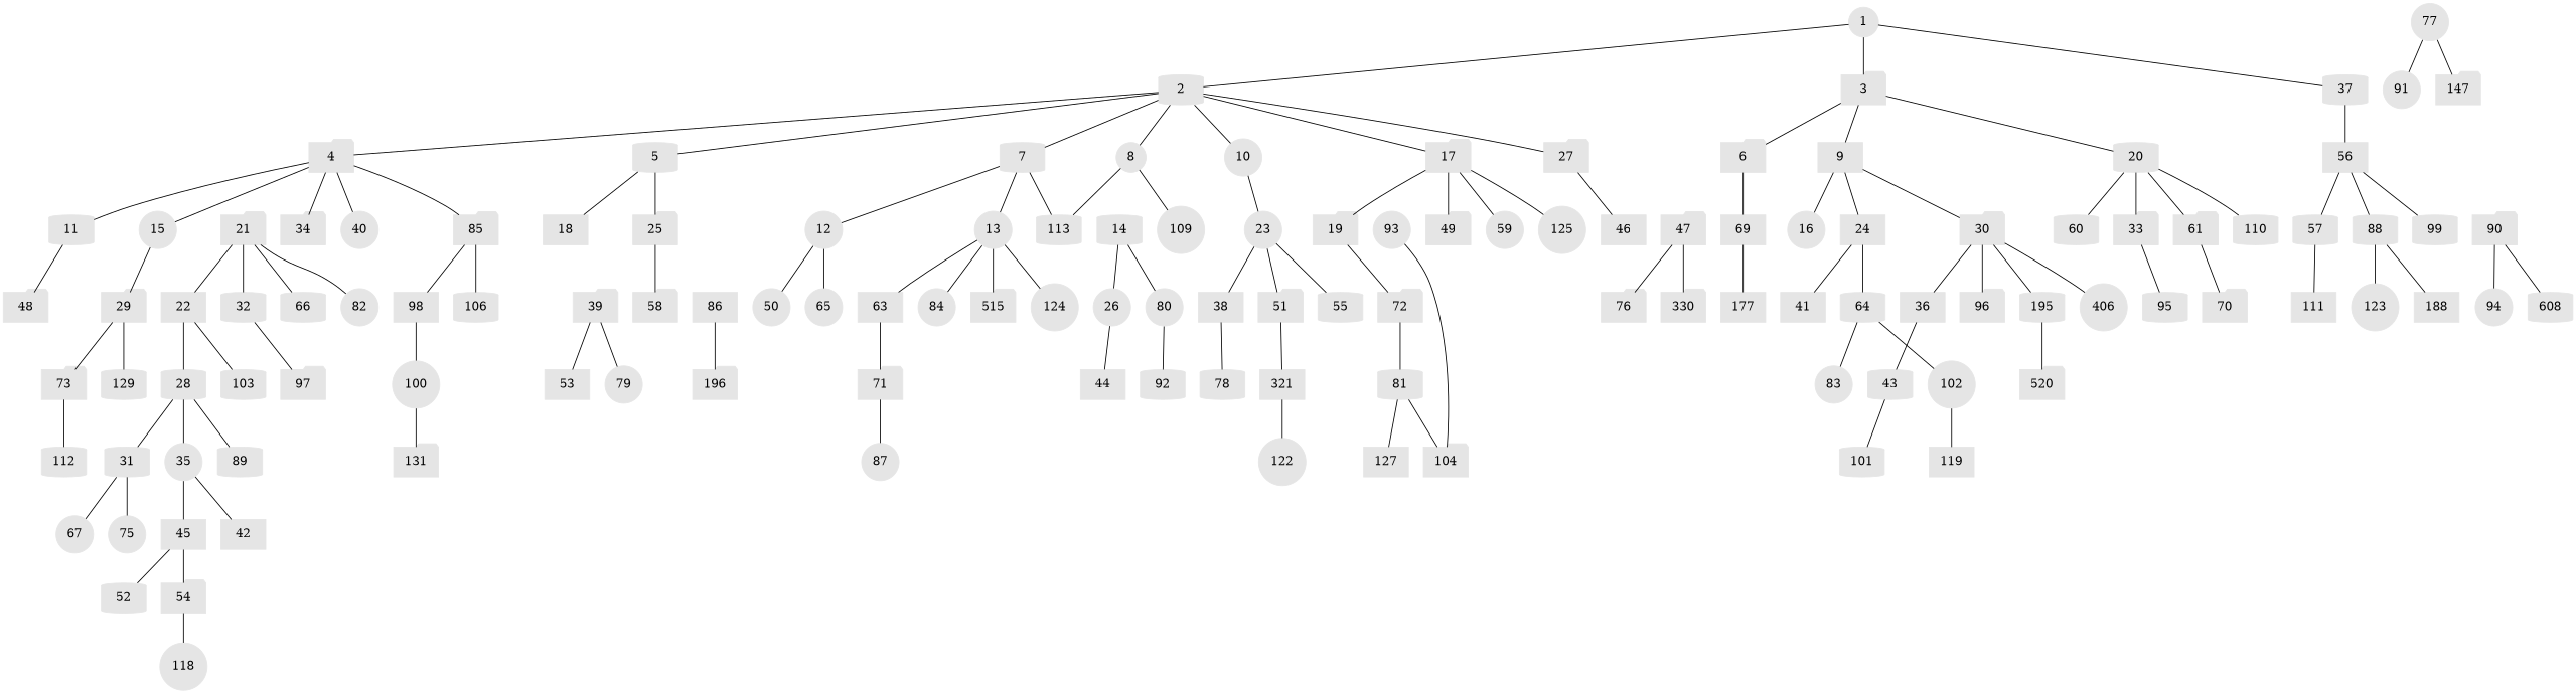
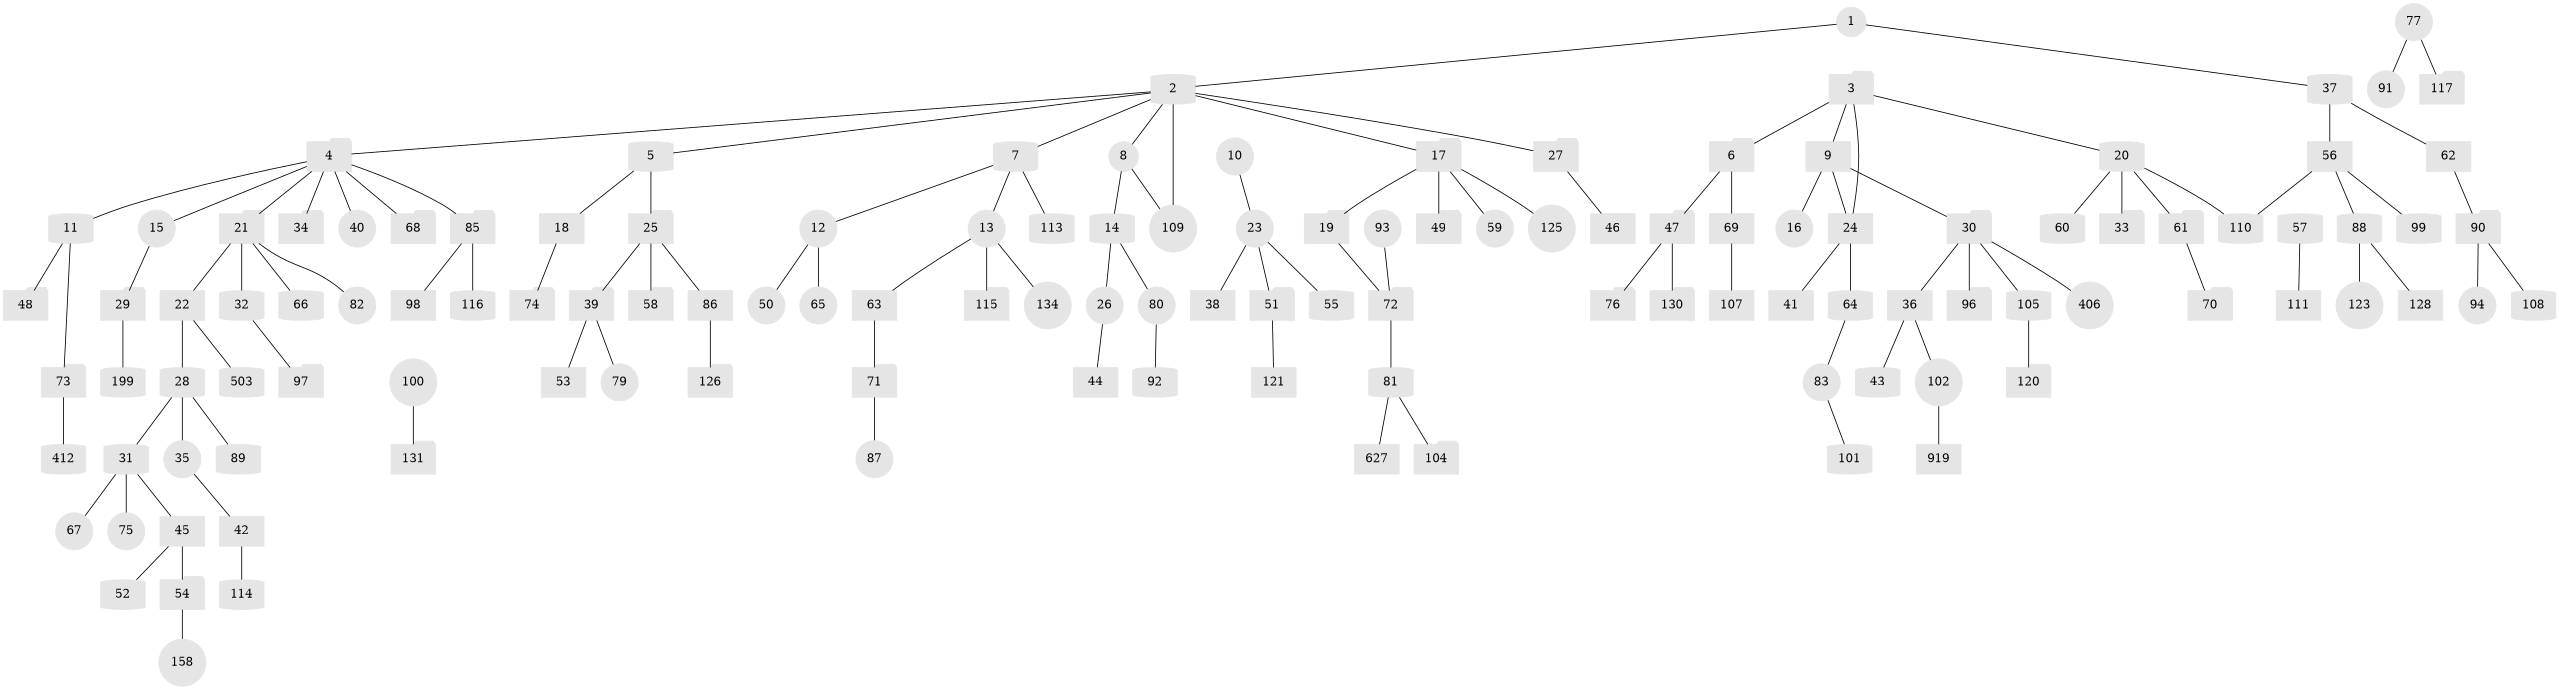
  graph {
    node [color=gray90 shape=folder style=filled]
    1 [shape=circle]
    2 [shape=cylinder]
    3
    37 [shape=cylinder]
    4
    5 [shape=cylinder]
    7 [shape=cylinder]
    8 [shape=circle]
    10 [shape=circle]
    17
    27
    6
    9 [shape=box]
    20 [shape=cylinder]
    56 [shape=box]
+   62 [shape=box]
    60 [shape=cylinder]
    11 [shape=cylinder]
    15 [shape=circle]
    21
    34
    40 [shape=circle]
+   68
    85
    18 [shape=box]
    25
    12 [shape=circle]
    13 [shape=circle]
    113 [shape=cylinder]
    14 [shape=cylinder]
    109 [shape=circle]
    23 [shape=circle]
    19
    49
    59 [shape=circle]
    125 [shape=circle]
    46 [shape=box]
    47
    69 [shape=box]
    16 [shape=circle]
    24 [shape=box]
    30
    33
    61
    110 [shape=cylinder]
    48
    73
    29
    22 [shape=box]
    32 [shape=cylinder]
    66 [shape=cylinder]
    82 [shape=circle]
    98 [shape=box]
-   116 [shape=cylinder label=106]
+   116 [shape=cylinder]
+   74
    39
    58
    86 [shape=box]
    76
-   130 [label=330]
-   107 [shape=box label=177]
+   130
+   107 [shape=box]
    50 [shape=circle]
    65 [shape=circle]
    63 [shape=box]
-   84 [shape=circle]
-   115 [label=515]
-   124 [shape=circle]
+   115
+   124 [shape=circle label=134]
    26 [shape=circle]
    80 [shape=circle]
    41 [shape=box]
    64 [shape=cylinder]
    36 [shape=box]
    96
-   105 [shape=cylinder label=195]
+   105 [shape=cylinder]
    n75 [label=406 shape=circle]
    38 [shape=box]
    51
    55 [shape=cylinder]
-   112 [shape=cylinder]
+   112 [shape=cylinder label=412]
    71
    44 [shape=box]
    92 [shape=cylinder]
-   129 [shape=cylinder]
+   129 [shape=cylinder label=199]
    72
    77 [shape=circle]
    91 [shape=circle]
-   117 [label=147]
+   117
    81 [shape=cylinder]
-   95 [shape=cylinder]
    70
    28 [shape=cylinder]
-   103 [shape=cylinder]
+   103 [shape=cylinder label=503]
    97
    31 [shape=cylinder]
    35 [shape=circle]
    89 [shape=cylinder]
-   78 [shape=cylinder]
-   121 [shape=box label=321]
+   121 [shape=box]
    83 [shape=circle]
    53 [shape=box]
    79 [shape=circle]
-   126 [label=196]
+   126
    67 [shape=circle]
    75 [shape=circle]
    42 [shape=box]
    45 [shape=box]
    43 [shape=cylinder]
    102 [shape=circle]
-   120 [label=520]
+   120
+   114 [shape=cylinder]
    52 [shape=cylinder]
    54
-   119 [shape=box]
+   119 [shape=box label=919]
    57 [shape=cylinder]
    88 [shape=cylinder]
    99 [shape=cylinder]
    90
-   118 [shape=circle]
-   122 [shape=circle]
+   118 [shape=circle label=158]
    111 [shape=box]
    123 [shape=circle]
-   128 [shape=box label=188]
+   128 [shape=box]
    94 [shape=circle]
-   108 [shape=cylinder label=608]
+   108 [shape=cylinder]
    87 [shape=circle]
    101 [shape=cylinder]
-   127 [shape=box]
+   127 [shape=box label=627]
    104
    93 [shape=circle]
    100 [shape=circle]
    131
    1 -- 2
-   1 -- 3
+   24 -- 3
    1 -- 37
    2 -- 4
    2 -- 5
    2 -- 7
    2 -- 8
-   2 -- 10
+   2 -- 109
    2 -- 17
    2 -- 27
    3 -- 6
    3 -- 9
    3 -- 20
    37 -- 56
+   37 -- 62
    4 -- 11
    4 -- 15
+   4 -- 21
    4 -- 34
    4 -- 40
+   4 -- 68
    4 -- 85
    5 -- 18
    5 -- 25
    7 -- 12
    7 -- 13
    7 -- 113
-   8 -- 113
+   8 -- 14
    8 -- 109
    10 -- 23
    17 -- 19
    17 -- 49
    17 -- 59
    17 -- 125
    27 -- 46
+   6 -- 47
    6 -- 69
    9 -- 16
    9 -- 24
    9 -- 30
    20 -- 60
    20 -- 33
    20 -- 61
    20 -- 110
-   56 -- 57
+   56 -- 110
    56 -- 88
    56 -- 99
+   62 -- 90
    11 -- 48
-   29 -- 73
+   11 -- 73
    15 -- 29
    21 -- 22
    21 -- 32
    21 -- 66
    21 -- 82
    85 -- 98
    85 -- 116
+   18 -- 74
+   25 -- 39
    25 -- 58
+   25 -- 86
    12 -- 50
    12 -- 65
    13 -- 63
-   13 -- 84
    13 -- 115
    13 -- 124
    14 -- 26
    14 -- 80
    23 -- 38
    23 -- 51
    23 -- 55
    19 -- 72
    47 -- 76
    47 -- 130
    69 -- 107
    24 -- 41
    24 -- 64
    30 -- 36
    30 -- 96
    30 -- 105
    30 -- n75
-   33 -- 95
    61 -- 70
    73 -- 112
    29 -- 129
    22 -- 28
    22 -- 103
    32 -- 97
-   98 -- 100
    39 -- 53
    39 -- 79
    86 -- 126
    63 -- 71
    26 -- 44
    80 -- 92
    64 -- 83
    36 -- 43
-   64 -- 102
+   36 -- 102
    105 -- 120
-   38 -- 78
    51 -- 121
    71 -- 87
    72 -- 81
    77 -- 91
    77 -- 117
    81 -- 127
    81 -- 104
    28 -- 31
    28 -- 35
    28 -- 89
    31 -- 67
    31 -- 75
    35 -- 42
-   35 -- 45
-   121 -- 122
-   43 -- 101
+   31 -- 45
+   83 -- 101
+   42 -- 114
    45 -- 52
    45 -- 54
    102 -- 119
    54 -- 118
    57 -- 111
    88 -- 123
    88 -- 128
    90 -- 94
    90 -- 108
-   93 -- 104
+   93 -- 72
    100 -- 131
  }
